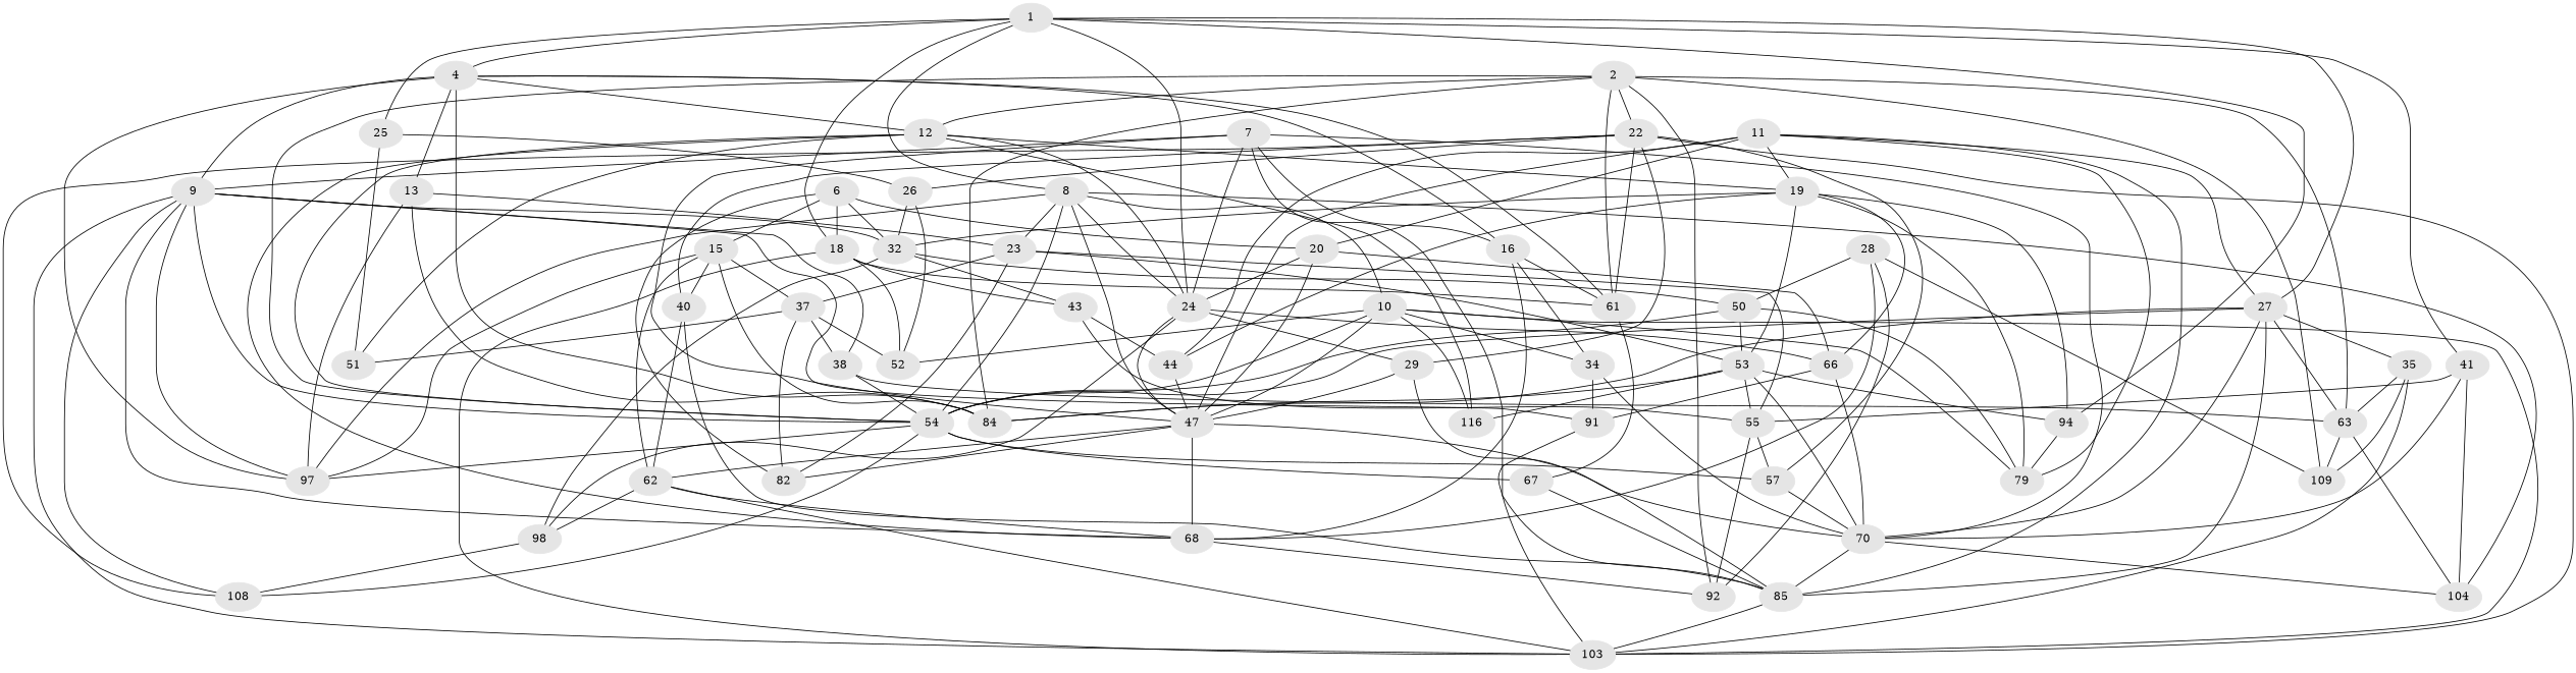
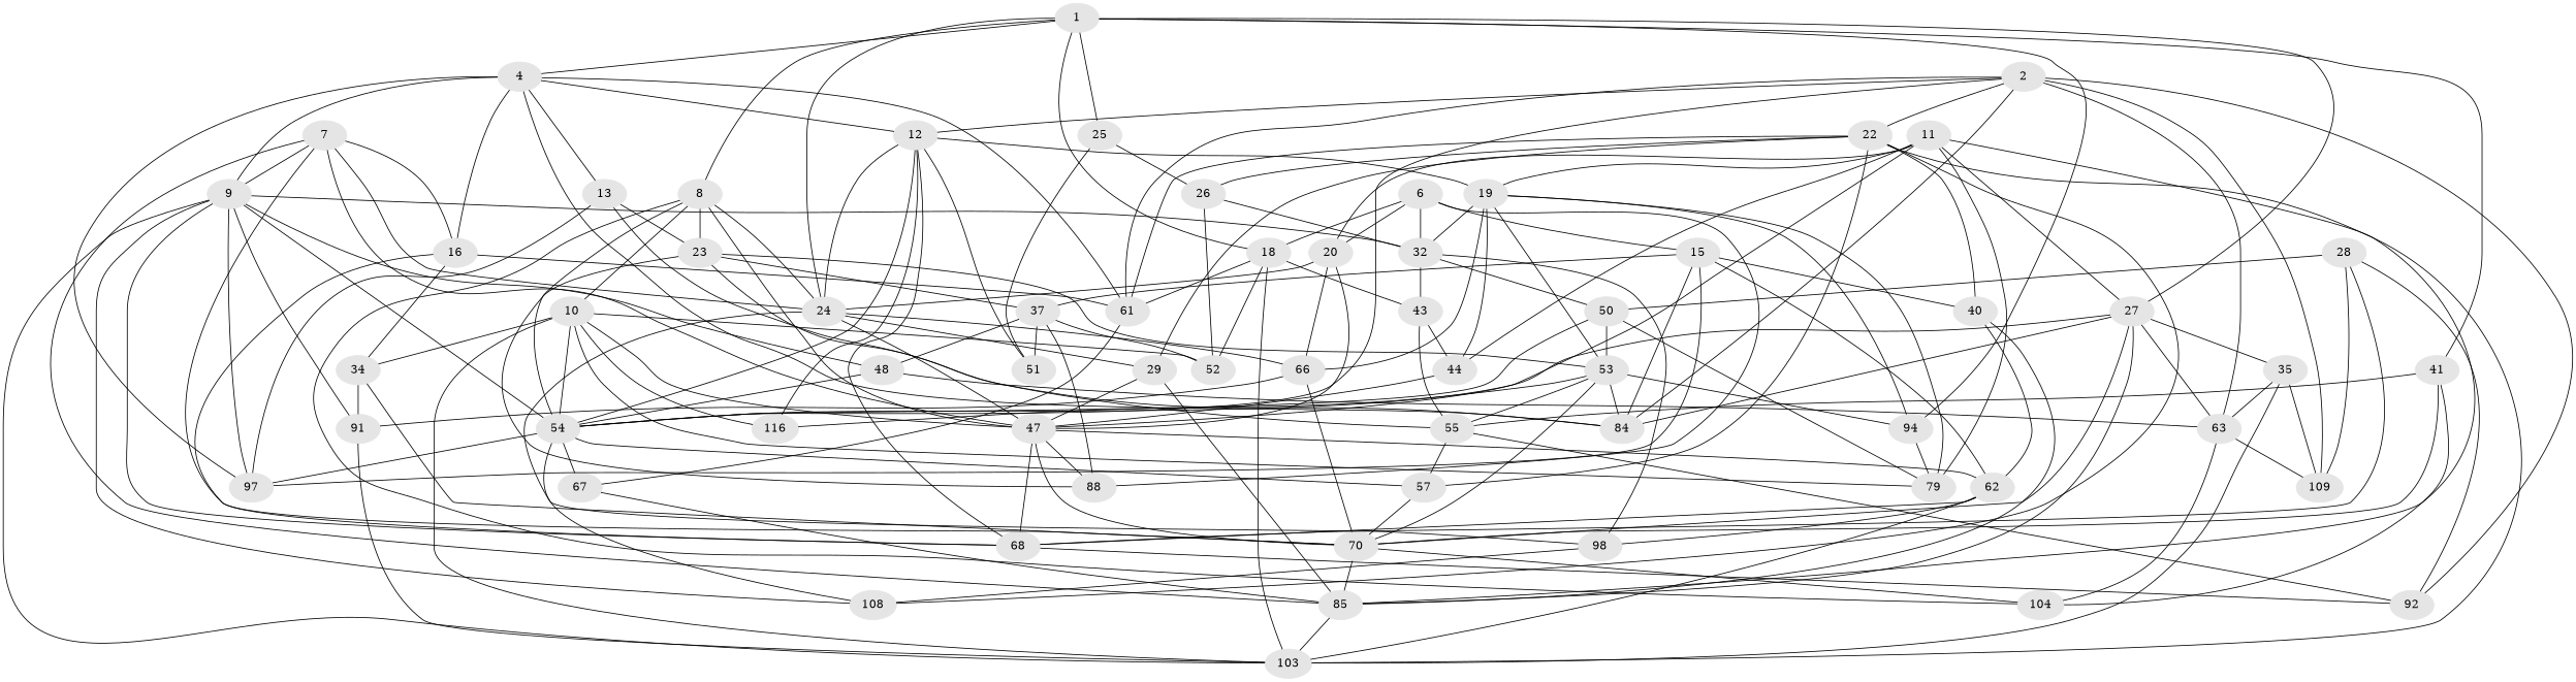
  graph {
    node [color=gray90 style=filled]
    1 [super="+58+14"]
    4 [super="+95"]
    8 [super="+17+72"]
    18 [super="+46"]
    24 [super="+71+123+45"]
    25
    27 [super="+122+125"]
    41
    94
    12 [super="+87"]
    61 [super="+101"]
    84 [super="+110"]
    9 [super="+31+56"]
    13
    16 [super="+39"]
    97 [super="+118"]
    54 [super="+80+69"]
    47 [super="+73+78+112"]
    10 [super="+89+36"]
    23 [super="+66"]
    104
    103 [super="+115+120"]
    52
    43
    n25 [label=66 super="+113"]
    29
    98
    51
    26
    63 [super="+74"]
    70 [super="+81+75"]
    85 [super="+93"]
    35
    55 [super="+65"]
    79
    2 [super="+3+5"]
    22 [super="+83"]
    92
    109
    68 [super="+76+114"]
    116
    19 [super="+38"]
    108
    40
    57
    67
    32 [super="+49"]
-   48 [label=38]
+   48
    91
    34
    15 [super="+59"]
    37 [super="+82"]
    62 [super="+99"]
    6
    20 [super="+30"]
-   88 [label=82]
+   88
    50
    7 [super="+42"]
    53 [super="+100+86"]
    11 [super="+60+21"]
    44
    28
    1 -- 4
    1 -- 8
    1 -- 18
    1 -- 24
    1 -- 25
    1 -- 27
    1 -- 41
    1 -- 94
    4 -- 12
    4 -- 61
    4 -- 84
    4 -- 9
    4 -- 13
    4 -- 16
    4 -- 97
    8 -- 24
-   8 -- 97
    8 -- 54
    8 -- 47
    8 -- 10
    8 -- 23
    8 -- 104
    18 -- 61
    18 -- 103
    18 -- 52
    18 -- 43
    24 -- 47
    24 -- n25 [weight=2]
    24 -- 29
    24 -- 98
    25 -- 51
    25 -- 26
    27 -- 84
    27 -- 54
    27 -- 63
    27 -- 70
    27 -- 85
    27 -- 35
    41 -- 104
    41 -- 70
    41 -- 55
    94 -- 79
    12 -- 24
    12 -- 54
    12 -- 51
    12 -- 68
    12 -- 116
    12 -- 19
    61 -- 67
    9 -- 97
    9 -- 54
    9 -- 103
    9 -- 68
    9 -- 108
    9 -- 32
    9 -- 48
    9 -- 91
    13 -- 84
    13 -- 97
    13 -- 23
    16 -- 61
    16 -- 68
    16 -- 34
    54 -- 97
    54 -- 108
    54 -- 57
    54 -- 67
    47 -- 70
    47 -- 68 [weight=2]
    47 -- 62
    47 -- 88
    10 -- 54
    10 -- 47
    10 -- 103
    10 -- 52
    10 -- 79
    10 -- 116
    10 -- 34
    23 -- 55
    23 -- 37
    23 -- 88
    23 -- 53
    43 -- 55
    43 -- 44
    n25 -- 70
    n25 -- 91
    29 -- 47
    29 -- 85
    98 -- 108
    26 -- 52
    26 -- 32
    63 -- 104
    63 -- 109
    70 -- 104
    70 -- 85
    85 -- 103
    35 -- 103
    35 -- 63
    35 -- 109
    55 -- 92
    55 -- 57
    2 -- 12
    2 -- 61
    2 -- 84
    2 -- 54
    2 -- 63
    2 -- 22
    2 -- 92
    2 -- 109
    22 -- 61
    22 -- 103
    22 -- 29
    22 -- 26
    22 -- 108
    22 -- 40
    22 -- 57
    68 -- 92
    19 -- 94
    19 -- n25
    19 -- 79
    19 -- 32
    19 -- 53
    19 -- 44
    40 -- 85
    40 -- 62
    57 -- 70
    67 -- 85
    32 -- 43
    32 -- 98
    32 -- 50
    48 -- 54
    48 -- 63
    91 -- 103
    34 -- 70
    34 -- 91
    15 -- 84
    15 -- 97
    15 -- 40
    15 -- 37
    15 -- 62
    37 -- 52
    37 -- 51
    37 -- 48
    37 -- 88
    62 -- 103
    62 -- 98
    62 -- 68
    6 -- 18
    6 -- 32
    6 -- 15
    6 -- 20
    6 -- 88
    20 -- 24
    20 -- 47
    20 -- n25
    50 -- 54
    50 -- 79
    50 -- 53
    7 -- 24
    7 -- 9
    7 -- 16
    7 -- 47
    7 -- 70
    7 -- 85
    53 -- 94
    53 -- 84
    53 -- 70
    53 -- 55
    53 -- 116
    11 -- 27
    11 -- 47 [weight=2]
    11 -- 85
    11 -- 79
    11 -- 19
    11 -- 20
    11 -- 44
    44 -- 47
    28 -- 92
    28 -- 109
    28 -- 68
    28 -- 50
  }
